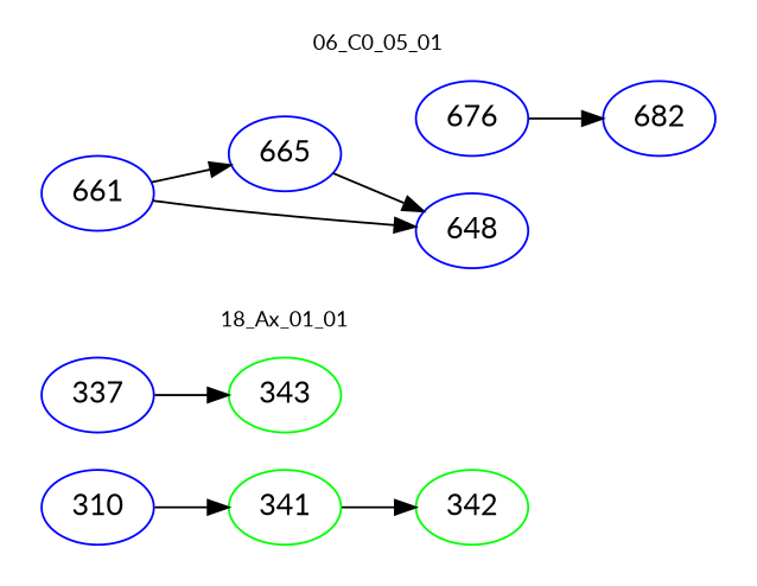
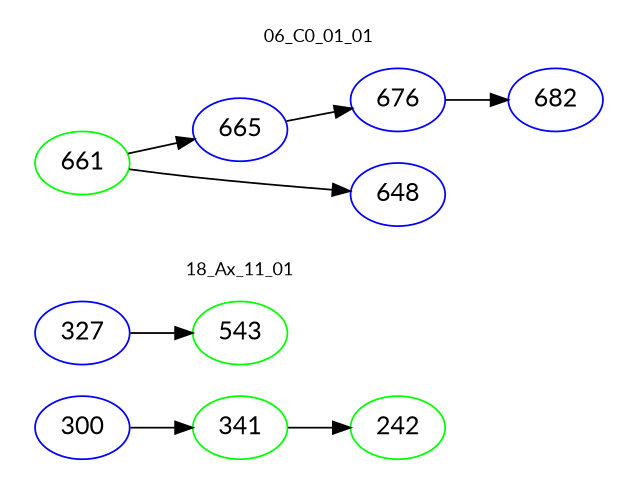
  digraph {
    fontname=Lato
    rankdir=LR
    node [color=blue fontname=Lato]
    edge [color=black fontname=Lato]
-   n1 [label=337]
-   n2 [color=green label=343]
-   n3 [label=310]
+   n1 [label=327]
+   n2 [color=green label=543]
+   n3 [label=300]
    n4 [color=green label=341]
-   n5 [color=green label=342]
-   n6 [label=661]
+   n5 [color=green label=242]
+   n6 [color=green label=661]
    n7 [label=648]
    n8 [label=665]
    n9 [label=676]
    n10 [label=682]
    subgraph cluster_1 {
      color=white
      fontsize=10
-     label="18_Ax_01_01"
+     label="18_Ax_11_01"
      n1
      n2
      n3
      n4
      n5
    }
    subgraph cluster_2 {
      color=white
      fontsize=10
-     label="06_C0_05_01"
+     label="06_C0_01_01"
      n6
      n7
      n8
      n9
      n10
    }
    n1 -> n2
    n3 -> n4
    n4 -> n5
    n6 -> n7
    n6 -> n8
-   n8 -> n7
+   n8 -> n9
    n9 -> n10
  }
